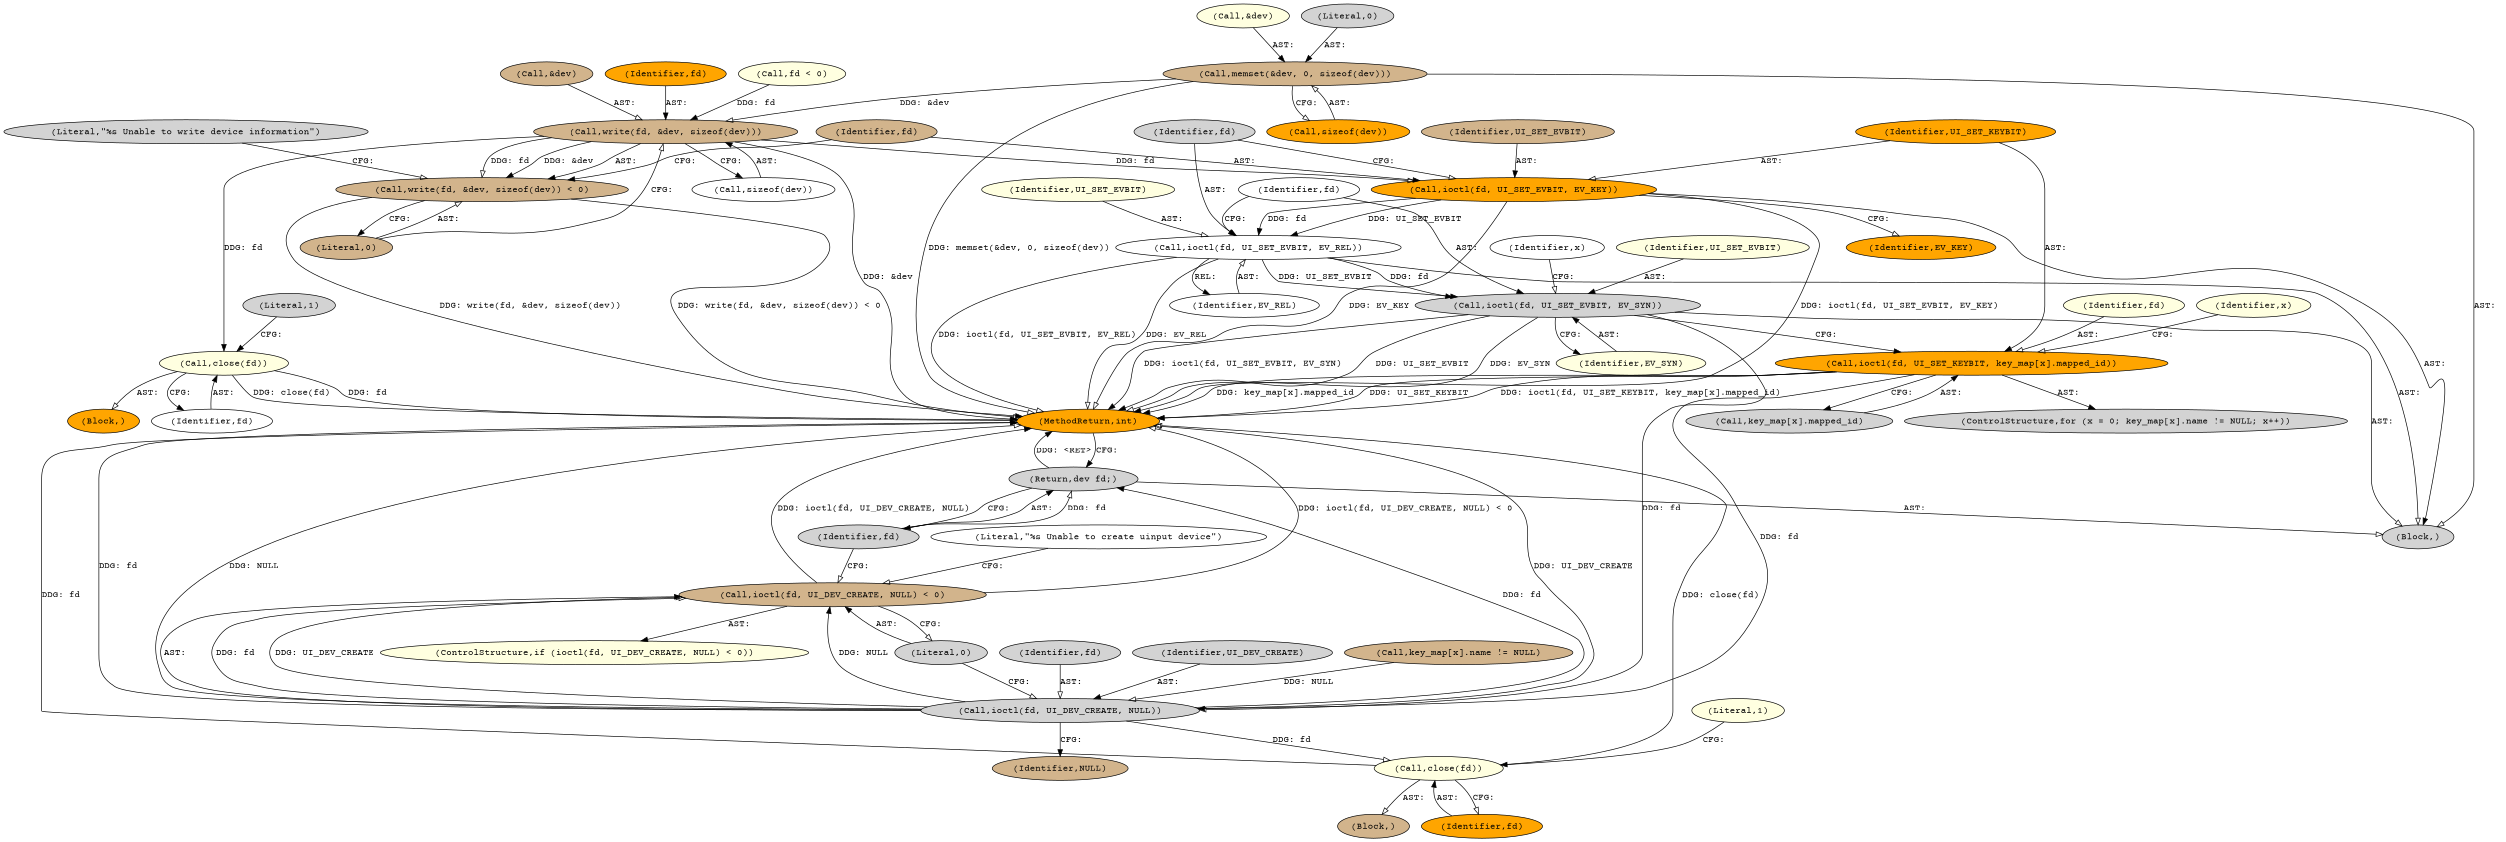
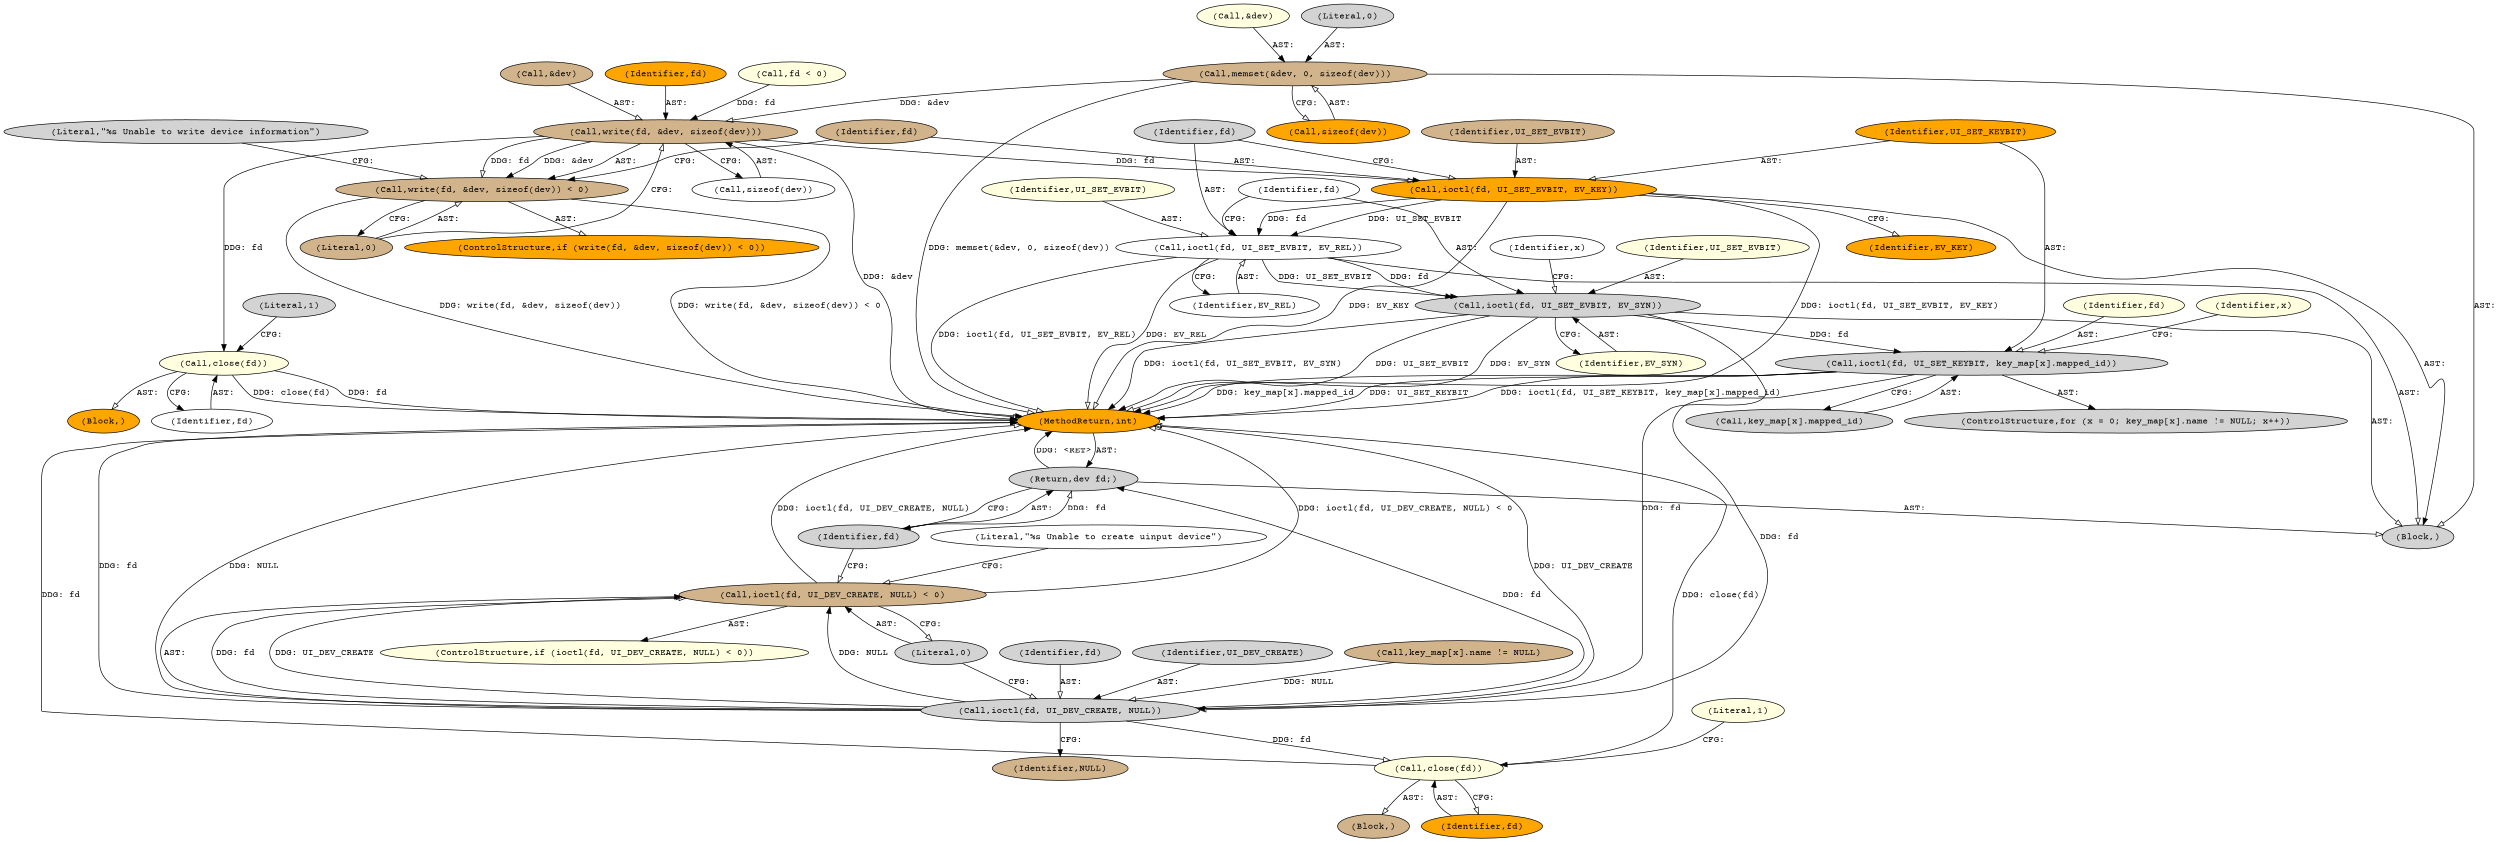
  digraph {
    fontname="Courier Prime"
    node [fillcolor=lightgrey fontname="Courier Prime" style=filled]
    edge [arrowhead=normal fontname="Courier Prime"]
    n1 [fillcolor=tan label="(Call,memset(&dev, 0, sizeof(dev)))"]
    n2 [fillcolor=tan label="(Call,write(fd, &dev, sizeof(dev)))"]
    n3 [fillcolor=orange label="(MethodReturn,int)"]
    n4 [label="(Block,)"]
    n5 [fillcolor=orange label="(Call,sizeof(dev))"]
    n6 [fillcolor=tan label="(Call,write(fd, &dev, sizeof(dev)) < 0)"]
    n7 [fillcolor=lightyellow label="(Call,close(fd))"]
    n8 [fillcolor=orange label="(Call,ioctl(fd, UI_SET_EVBIT, EV_KEY))"]
    n9 [fillcolor=white label="(Call,sizeof(dev))"]
    n10 [label="(Return,dev fd;)"]
+   n11 [fillcolor=orange label="(ControlStructure,if (write(fd, &dev, sizeof(dev)) < 0))"]
    n12 [fillcolor=tan label="(Literal,0)"]
    n13 [fillcolor=white label="(Identifier,fd)"]
    n14 [fillcolor=orange label="(Block,)"]
    n15 [fillcolor=white label="(Call,ioctl(fd, UI_SET_EVBIT, EV_REL))"]
    n16 [fillcolor=orange label="(Identifier,EV_KEY)"]
    n17 [label="(Call,ioctl(fd, UI_SET_EVBIT, EV_SYN))"]
    n18 [fillcolor=white label="(Identifier,EV_REL)"]
-   n19 [fillcolor=orange label="(Call,ioctl(fd, UI_SET_KEYBIT, key_map[x].mapped_id))"]
+   n19 [label="(Call,ioctl(fd, UI_SET_KEYBIT, key_map[x].mapped_id))"]
    n20 [label="(Call,ioctl(fd, UI_DEV_CREATE, NULL))"]
    n21 [fillcolor=lightyellow label="(Identifier,EV_SYN)"]
    n22 [label="(ControlStructure,for (x = 0; key_map[x].name != NULL; x++))"]
    n23 [label="(Call,key_map[x].mapped_id)"]
    n24 [fillcolor=tan label="(Call,ioctl(fd, UI_DEV_CREATE, NULL) < 0)"]
    n25 [fillcolor=lightyellow label="(Call,close(fd))"]
    n26 [fillcolor=tan label="(Identifier,NULL)"]
    n27 [label="(Literal,0)"]
    n28 [fillcolor=lightyellow label="(ControlStructure,if (ioctl(fd, UI_DEV_CREATE, NULL) < 0))"]
    n29 [fillcolor=tan label="(Block,)"]
    n30 [fillcolor=orange label="(Identifier,fd)"]
    n31 [label="(Identifier,fd)"]
    n32 [fillcolor=white label="(Identifier,fd)"]
    n33 [fillcolor=white label="(Identifier,x)"]
    n34 [fillcolor=lightyellow label="(Literal,1)"]
    n35 [fillcolor=orange label="(Identifier,UI_SET_KEYBIT)"]
    n36 [fillcolor=lightyellow label="(Identifier,UI_SET_EVBIT)"]
    n37 [fillcolor=tan label="(Identifier,UI_SET_EVBIT)"]
    n38 [label="(Identifier,fd)"]
    n39 [fillcolor=lightyellow label="(Call,&dev)"]
    n40 [fillcolor=tan label="(Identifier,fd)"]
    n41 [label="(Identifier,fd)"]
    n42 [fillcolor=white label="(Literal,\"%s Unable to create uinput device\")"]
    n43 [fillcolor=lightyellow label="(Identifier,UI_SET_EVBIT)"]
    n44 [label="(Identifier,UI_DEV_CREATE)"]
    n45 [label="(Literal,\"%s Unable to write device information\")"]
    n46 [fillcolor=tan label="(Call,&dev)"]
    n47 [fillcolor=orange label="(Identifier,fd)"]
    n48 [fillcolor=lightyellow label="(Identifier,fd)"]
    n49 [fillcolor=lightyellow label="(Call,fd < 0)"]
    n50 [label="(Literal,1)"]
    n51 [label="(Literal,0)"]
    n52 [fillcolor=tan label="(Call,key_map[x].name != NULL)"]
    n53 [fillcolor=lightyellow label="(Identifier,x)"]
    n1 -> n2 [arrowhead=onormal label="DDG: &dev"]
    n1 -> n3 [arrowhead=onormal label="DDG: memset(&dev, 0, sizeof(dev))"]
    n1 -> n4 [arrowhead=onormal label="AST: "]
    n1 -> n5 [arrowhead=onormal label="CFG: "]
    n2 -> n3 [label="DDG: &dev"]
    n2 -> n6 [label="AST: "]
    n2 -> n6 [arrowhead=onormal label="DDG: fd"]
    n2 -> n6 [label="DDG: &dev"]
    n2 -> n7 [label="DDG: fd"]
    n2 -> n8 [arrowhead=onormal label="DDG: fd"]
    n2 -> n9 [label="CFG: "]
-   n3 -> n10 [label="CFG: "]
+   n3 -> n10 [label="AST: "]
    n5 -> n1 [arrowhead=onormal label="AST: "]
    n6 -> n3 [arrowhead=onormal label="DDG: write(fd, &dev, sizeof(dev)) < 0"]
    n6 -> n3 [label="DDG: write(fd, &dev, sizeof(dev))"]
+   n6 -> n11 [arrowhead=onormal label="AST: "]
    n6 -> n12 [label="CFG: "]
    n7 -> n3 [arrowhead=onormal label="DDG: fd"]
    n7 -> n3 [arrowhead=onormal label="DDG: close(fd)"]
    n7 -> n13 [label="CFG: "]
    n7 -> n14 [arrowhead=onormal label="AST: "]
    n8 -> n3 [arrowhead=onormal label="DDG: EV_KEY"]
    n8 -> n3 [label="DDG: ioctl(fd, UI_SET_EVBIT, EV_KEY)"]
    n8 -> n4 [label="AST: "]
    n8 -> n15 [label="DDG: fd"]
    n8 -> n15 [label="DDG: UI_SET_EVBIT"]
    n8 -> n16 [arrowhead=onormal label="CFG: "]
    n9 -> n2 [label="AST: "]
    n10 -> n3 [label="DDG: <RET>"]
    n10 -> n4 [arrowhead=onormal label="AST: "]
    n10 -> n31 [label="CFG: "]
    n12 -> n2 [arrowhead=onormal label="CFG: "]
    n12 -> n6 [arrowhead=onormal label="AST: "]
    n13 -> n7 [label="AST: "]
    n15 -> n3 [arrowhead=onormal label="DDG: ioctl(fd, UI_SET_EVBIT, EV_REL)"]
    n15 -> n3 [arrowhead=onormal label="DDG: EV_REL"]
    n15 -> n4 [arrowhead=onormal label="AST: "]
    n15 -> n17 [label="DDG: fd"]
    n15 -> n17 [label="DDG: UI_SET_EVBIT"]
-   n15 -> n18 [label="REL: "]
+   n15 -> n18 [label="CFG: "]
    n17 -> n3 [label="DDG: UI_SET_EVBIT"]
    n17 -> n3 [arrowhead=onormal label="DDG: EV_SYN"]
    n17 -> n3 [label="DDG: ioctl(fd, UI_SET_EVBIT, EV_SYN)"]
    n17 -> n4 [arrowhead=onormal label="AST: "]
-   n17 -> n19 [label="CFG: "]
+   n17 -> n19 [label="DDG: fd"]
    n17 -> n20 [arrowhead=onormal label="DDG: fd"]
    n17 -> n21 [label="CFG: "]
    n18 -> n15 [arrowhead=onormal label="AST: "]
    n19 -> n3 [label="DDG: key_map[x].mapped_id"]
    n19 -> n3 [arrowhead=onormal label="DDG: UI_SET_KEYBIT"]
    n19 -> n3 [label="DDG: ioctl(fd, UI_SET_KEYBIT, key_map[x].mapped_id)"]
    n19 -> n20 [label="DDG: fd"]
    n19 -> n22 [label="AST: "]
    n19 -> n23 [label="CFG: "]
    n20 -> n3 [arrowhead=onormal label="DDG: UI_DEV_CREATE"]
    n20 -> n3 [arrowhead=onormal label="DDG: fd"]
    n20 -> n3 [arrowhead=onormal label="DDG: NULL"]
    n20 -> n10 [label="DDG: fd"]
    n20 -> n24 [label="AST: "]
    n20 -> n24 [arrowhead=onormal label="DDG: fd"]
    n20 -> n24 [arrowhead=onormal label="DDG: UI_DEV_CREATE"]
    n20 -> n24 [label="DDG: NULL"]
    n20 -> n25 [arrowhead=onormal label="DDG: fd"]
    n20 -> n26 [label="CFG: "]
    n21 -> n17 [label="AST: "]
    n23 -> n19 [label="AST: "]
    n24 -> n3 [arrowhead=onormal label="DDG: ioctl(fd, UI_DEV_CREATE, NULL) < 0"]
    n24 -> n3 [label="DDG: ioctl(fd, UI_DEV_CREATE, NULL)"]
    n24 -> n27 [arrowhead=onormal label="CFG: "]
    n24 -> n28 [label="AST: "]
    n25 -> n3 [label="DDG: fd"]
    n25 -> n3 [arrowhead=onormal label="DDG: close(fd)"]
    n25 -> n29 [arrowhead=onormal label="AST: "]
    n25 -> n30 [arrowhead=onormal label="CFG: "]
    n27 -> n20 [arrowhead=onormal label="CFG: "]
    n27 -> n24 [label="AST: "]
    n30 -> n25 [label="AST: "]
    n31 -> n10 [label="AST: "]
    n31 -> n10 [arrowhead=onormal label="DDG: fd"]
    n31 -> n24 [arrowhead=onormal label="CFG: "]
    n32 -> n15 [label="CFG: "]
    n32 -> n17 [label="AST: "]
    n33 -> n17 [arrowhead=onormal label="CFG: "]
    n34 -> n25 [label="CFG: "]
    n35 -> n8 [arrowhead=onormal label="AST: "]
    n35 -> n19 [label="AST: "]
    n36 -> n15 [arrowhead=onormal label="AST: "]
    n37 -> n8 [label="AST: "]
    n38 -> n8 [arrowhead=onormal label="CFG: "]
    n38 -> n15 [label="AST: "]
    n39 -> n1 [label="AST: "]
    n40 -> n6 [label="CFG: "]
    n40 -> n8 [label="AST: "]
    n41 -> n20 [arrowhead=onormal label="AST: "]
    n42 -> n24 [arrowhead=onormal label="CFG: "]
    n43 -> n17 [label="AST: "]
    n44 -> n20 [label="AST: "]
    n45 -> n6 [arrowhead=onormal label="CFG: "]
    n46 -> n2 [arrowhead=onormal label="AST: "]
    n47 -> n2 [label="AST: "]
    n48 -> n19 [arrowhead=onormal label="AST: "]
    n49 -> n2 [label="DDG: fd"]
    n50 -> n7 [label="CFG: "]
    n51 -> n1 [label="AST: "]
    n52 -> n20 [arrowhead=onormal label="DDG: NULL"]
    n53 -> n19 [arrowhead=onormal label="CFG: "]
  }
